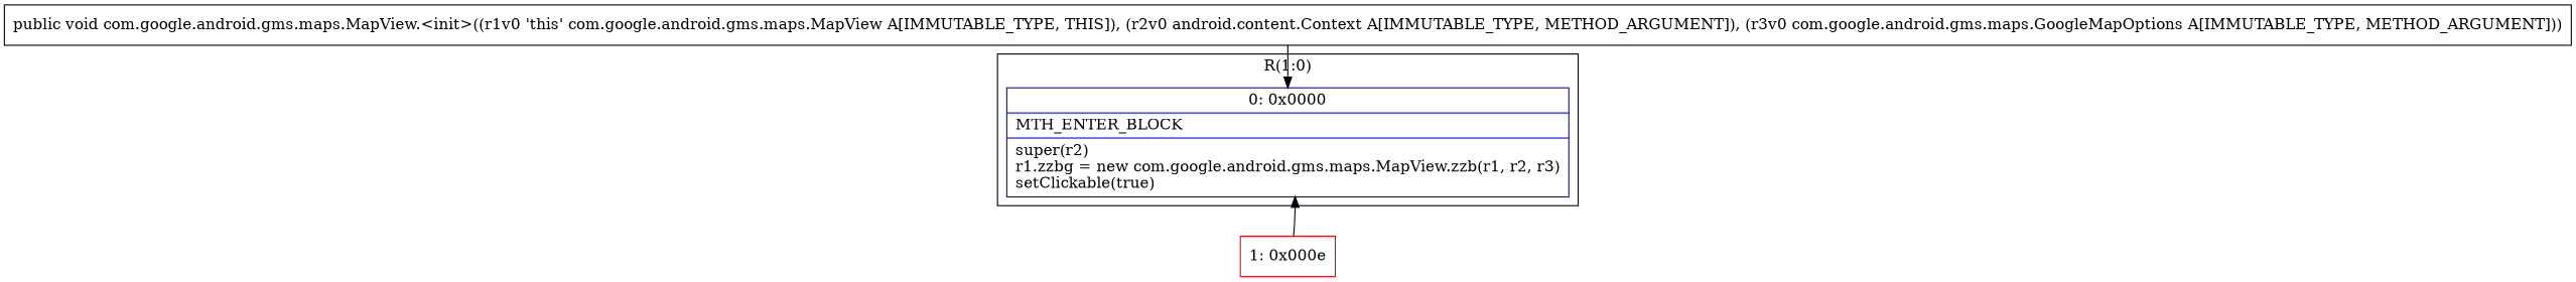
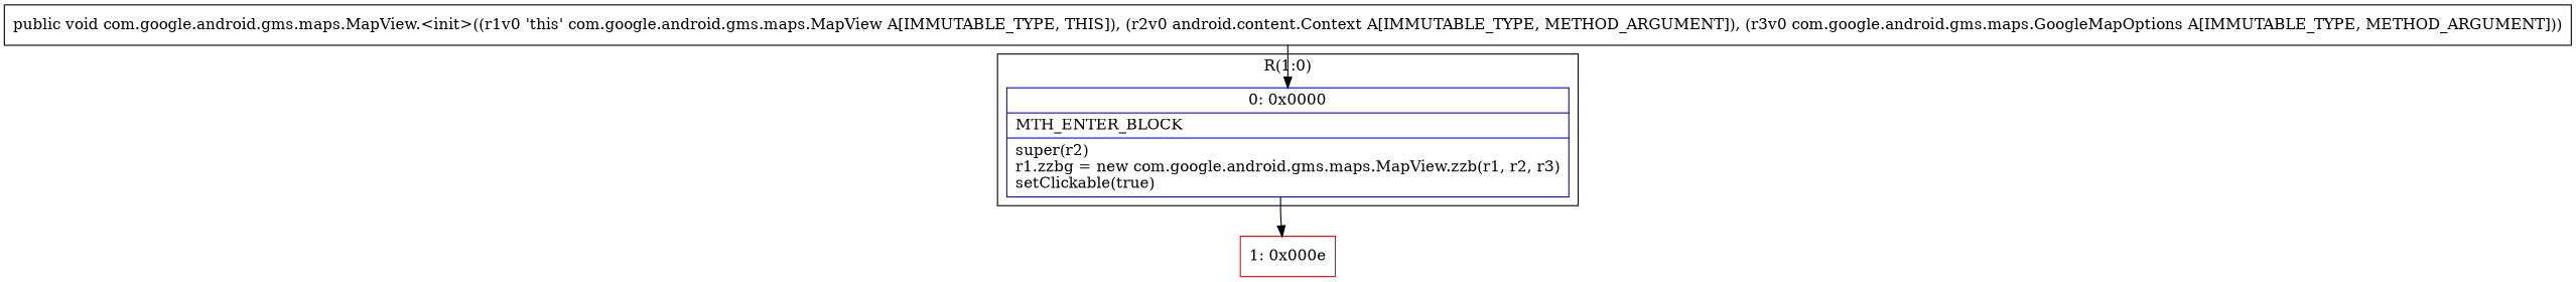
  digraph {
    node [shape=record]
    n1 [color=blue label="{0\:\ 0x0000|MTH_ENTER_BLOCK\l|super(r2)\lr1.zzbg = new com.google.android.gms.maps.MapView.zzb(r1, r2, r3)\lsetClickable(true)\l}"]
    n2 [color=red label="{1\:\ 0x000e}"]
    n3 [label="{public void com.google.android.gms.maps.MapView.\<init\>((r1v0 'this' com.google.android.gms.maps.MapView A[IMMUTABLE_TYPE, THIS]), (r2v0 android.content.Context A[IMMUTABLE_TYPE, METHOD_ARGUMENT]), (r3v0 com.google.android.gms.maps.GoogleMapOptions A[IMMUTABLE_TYPE, METHOD_ARGUMENT])) }"]
    subgraph cluster_1 {
      label="R(1:0)"
      n1
    }
-   n2 -> n1
+   n1 -> n2
    n3 -> n1
  }
